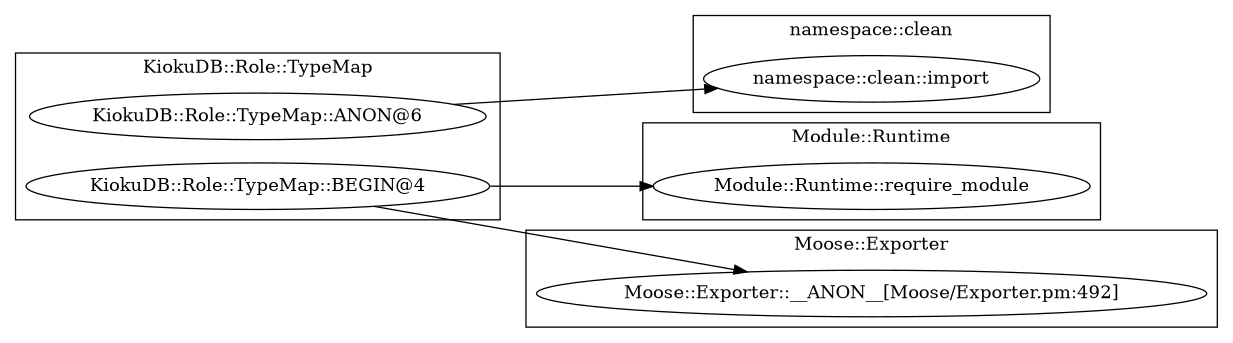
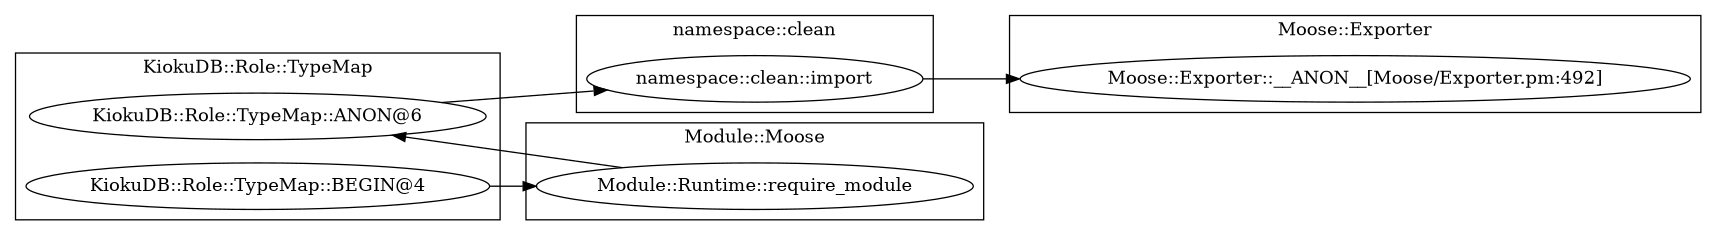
  digraph {
    rankdir=LR
    "namespace::clean::import"
    n2 [label="KiokuDB::Role::TypeMap::ANON@6"]
    "KiokuDB::Role::TypeMap::BEGIN@4"
    "Module::Runtime::require_module"
    "Moose::Exporter::__ANON__[Moose/Exporter.pm:492]"
    subgraph cluster_1 {
      label="namespace::clean"
      "namespace::clean::import"
    }
    subgraph cluster_2 {
      label="KiokuDB::Role::TypeMap"
      n2
      "KiokuDB::Role::TypeMap::BEGIN@4"
    }
    subgraph cluster_3 {
-     label="Module::Runtime"
+     label="Module::Moose"
      "Module::Runtime::require_module"
    }
    subgraph cluster_4 {
      label="Moose::Exporter"
      "Moose::Exporter::__ANON__[Moose/Exporter.pm:492]"
    }
    n2 -> "namespace::clean::import"
    "KiokuDB::Role::TypeMap::BEGIN@4" -> "Module::Runtime::require_module"
-   "KiokuDB::Role::TypeMap::BEGIN@4" -> "Moose::Exporter::__ANON__[Moose/Exporter.pm:492]"
+   "namespace::clean::import" -> "Moose::Exporter::__ANON__[Moose/Exporter.pm:492]"
+   "Module::Runtime::require_module" -> n2
  }
